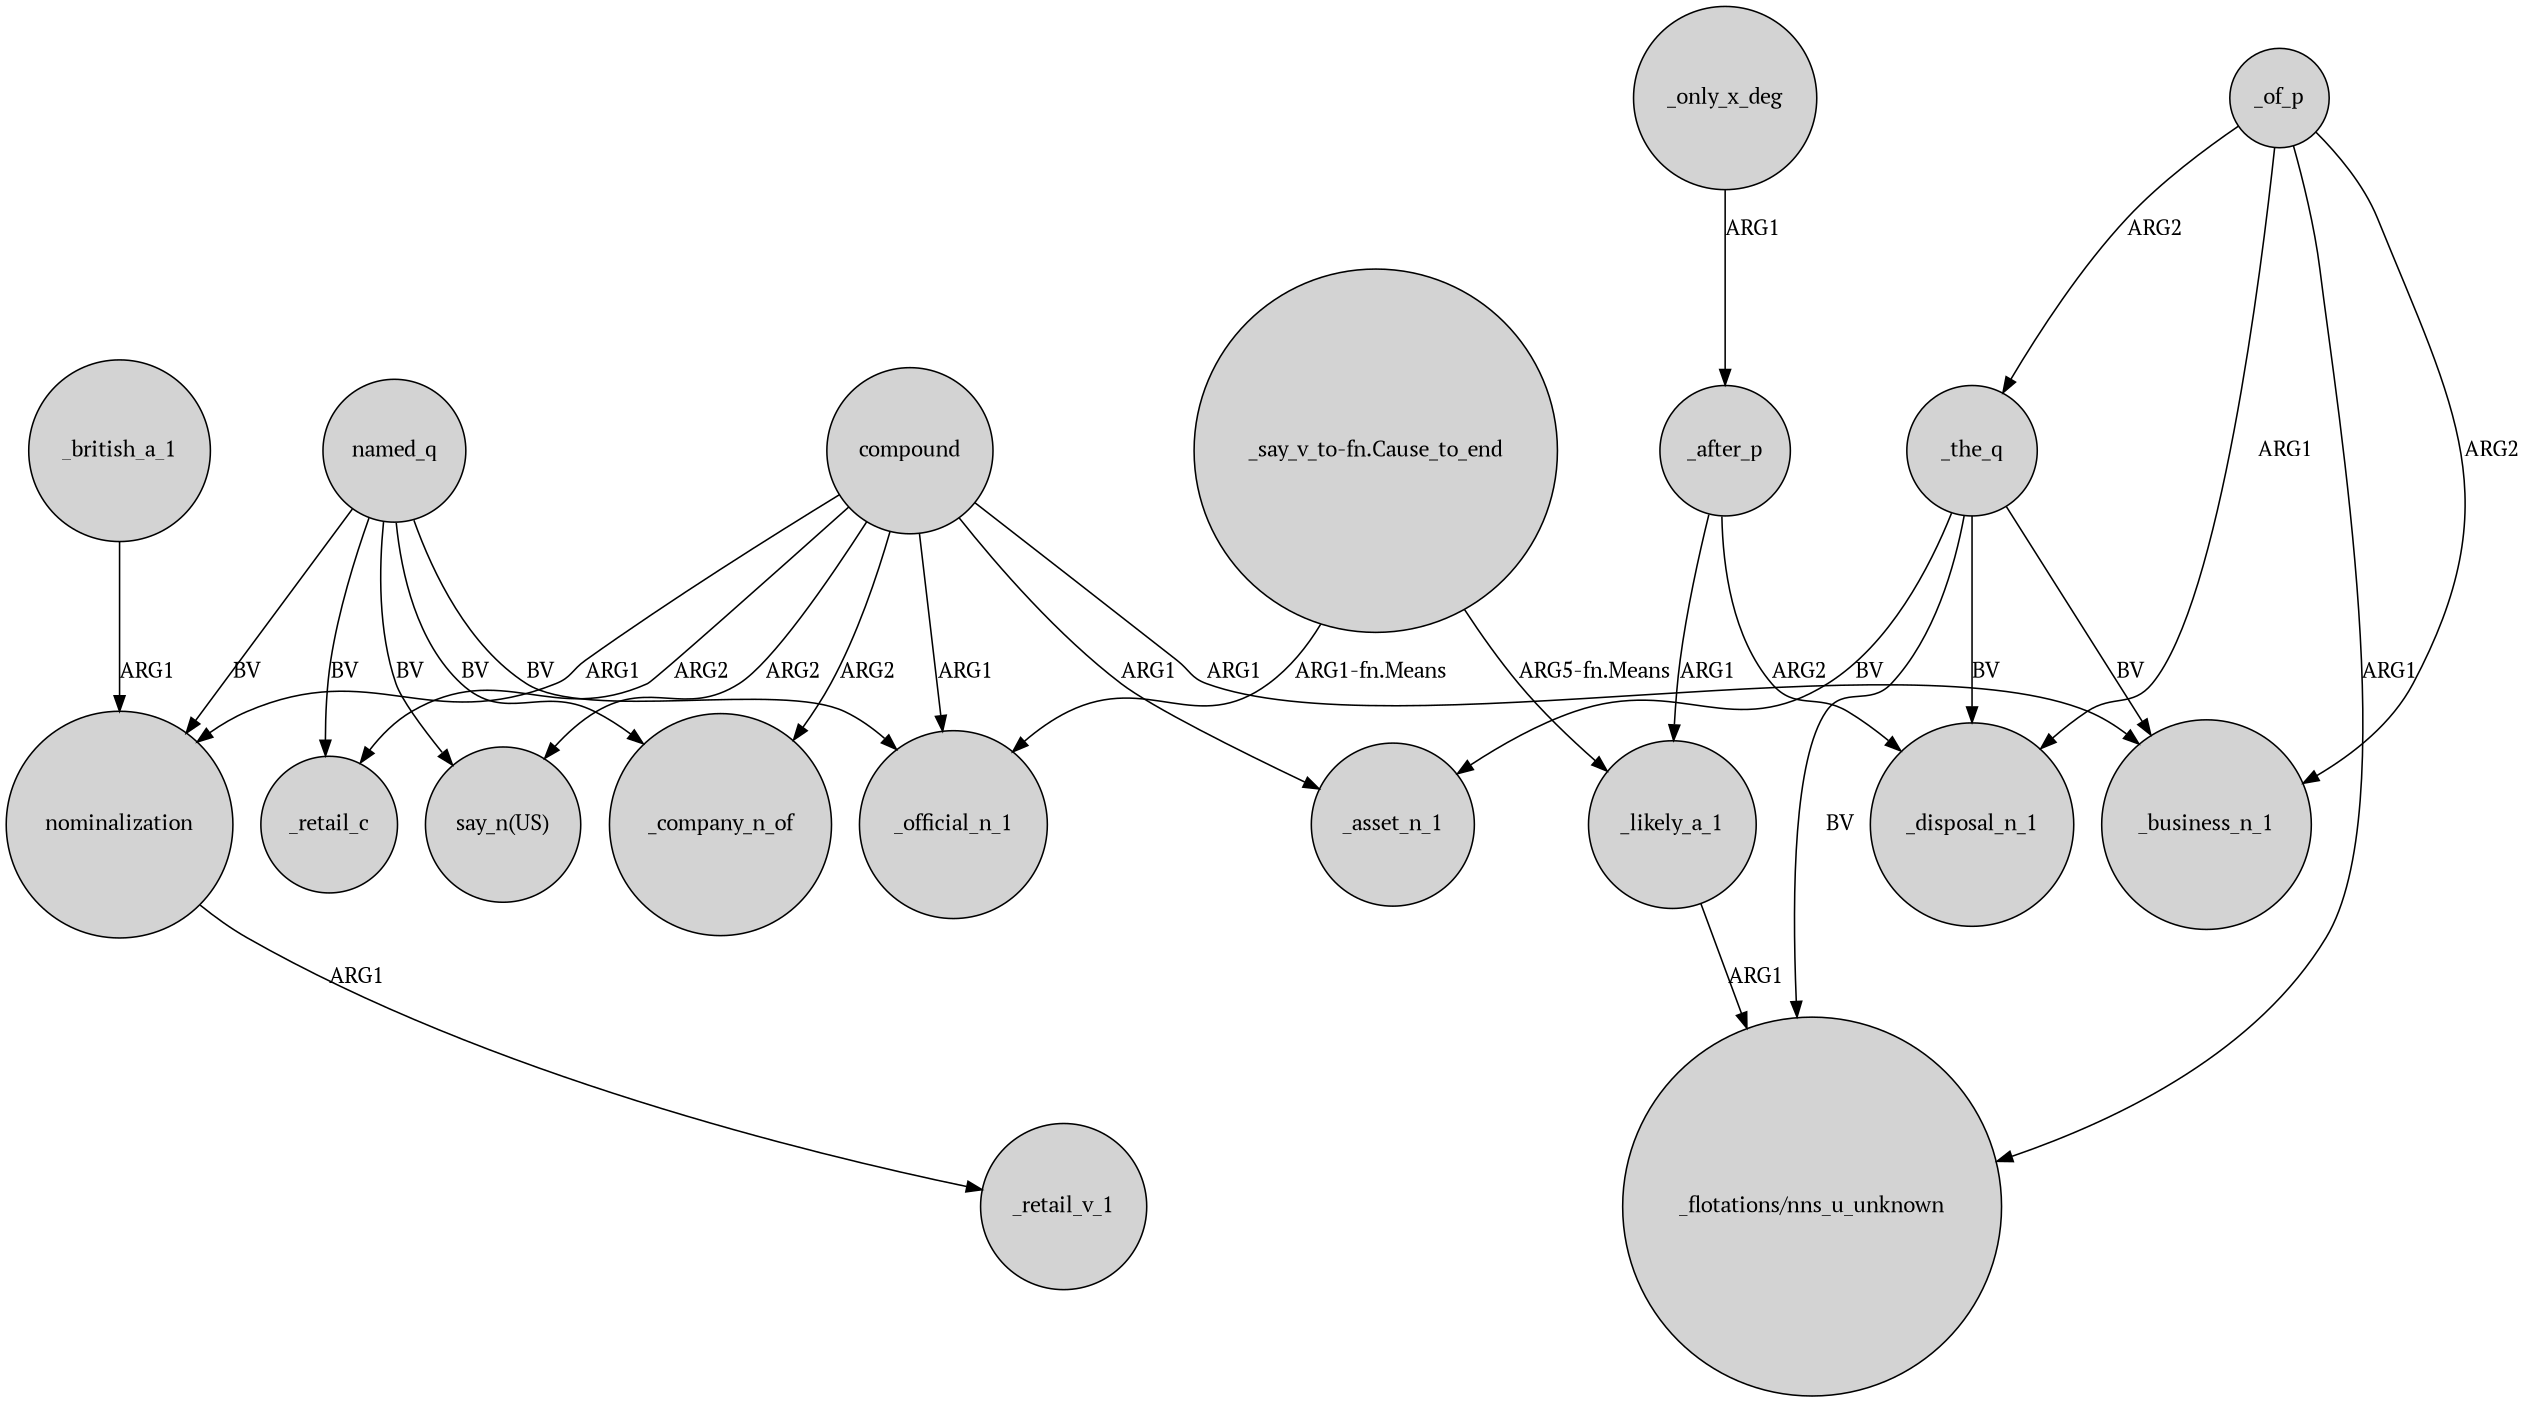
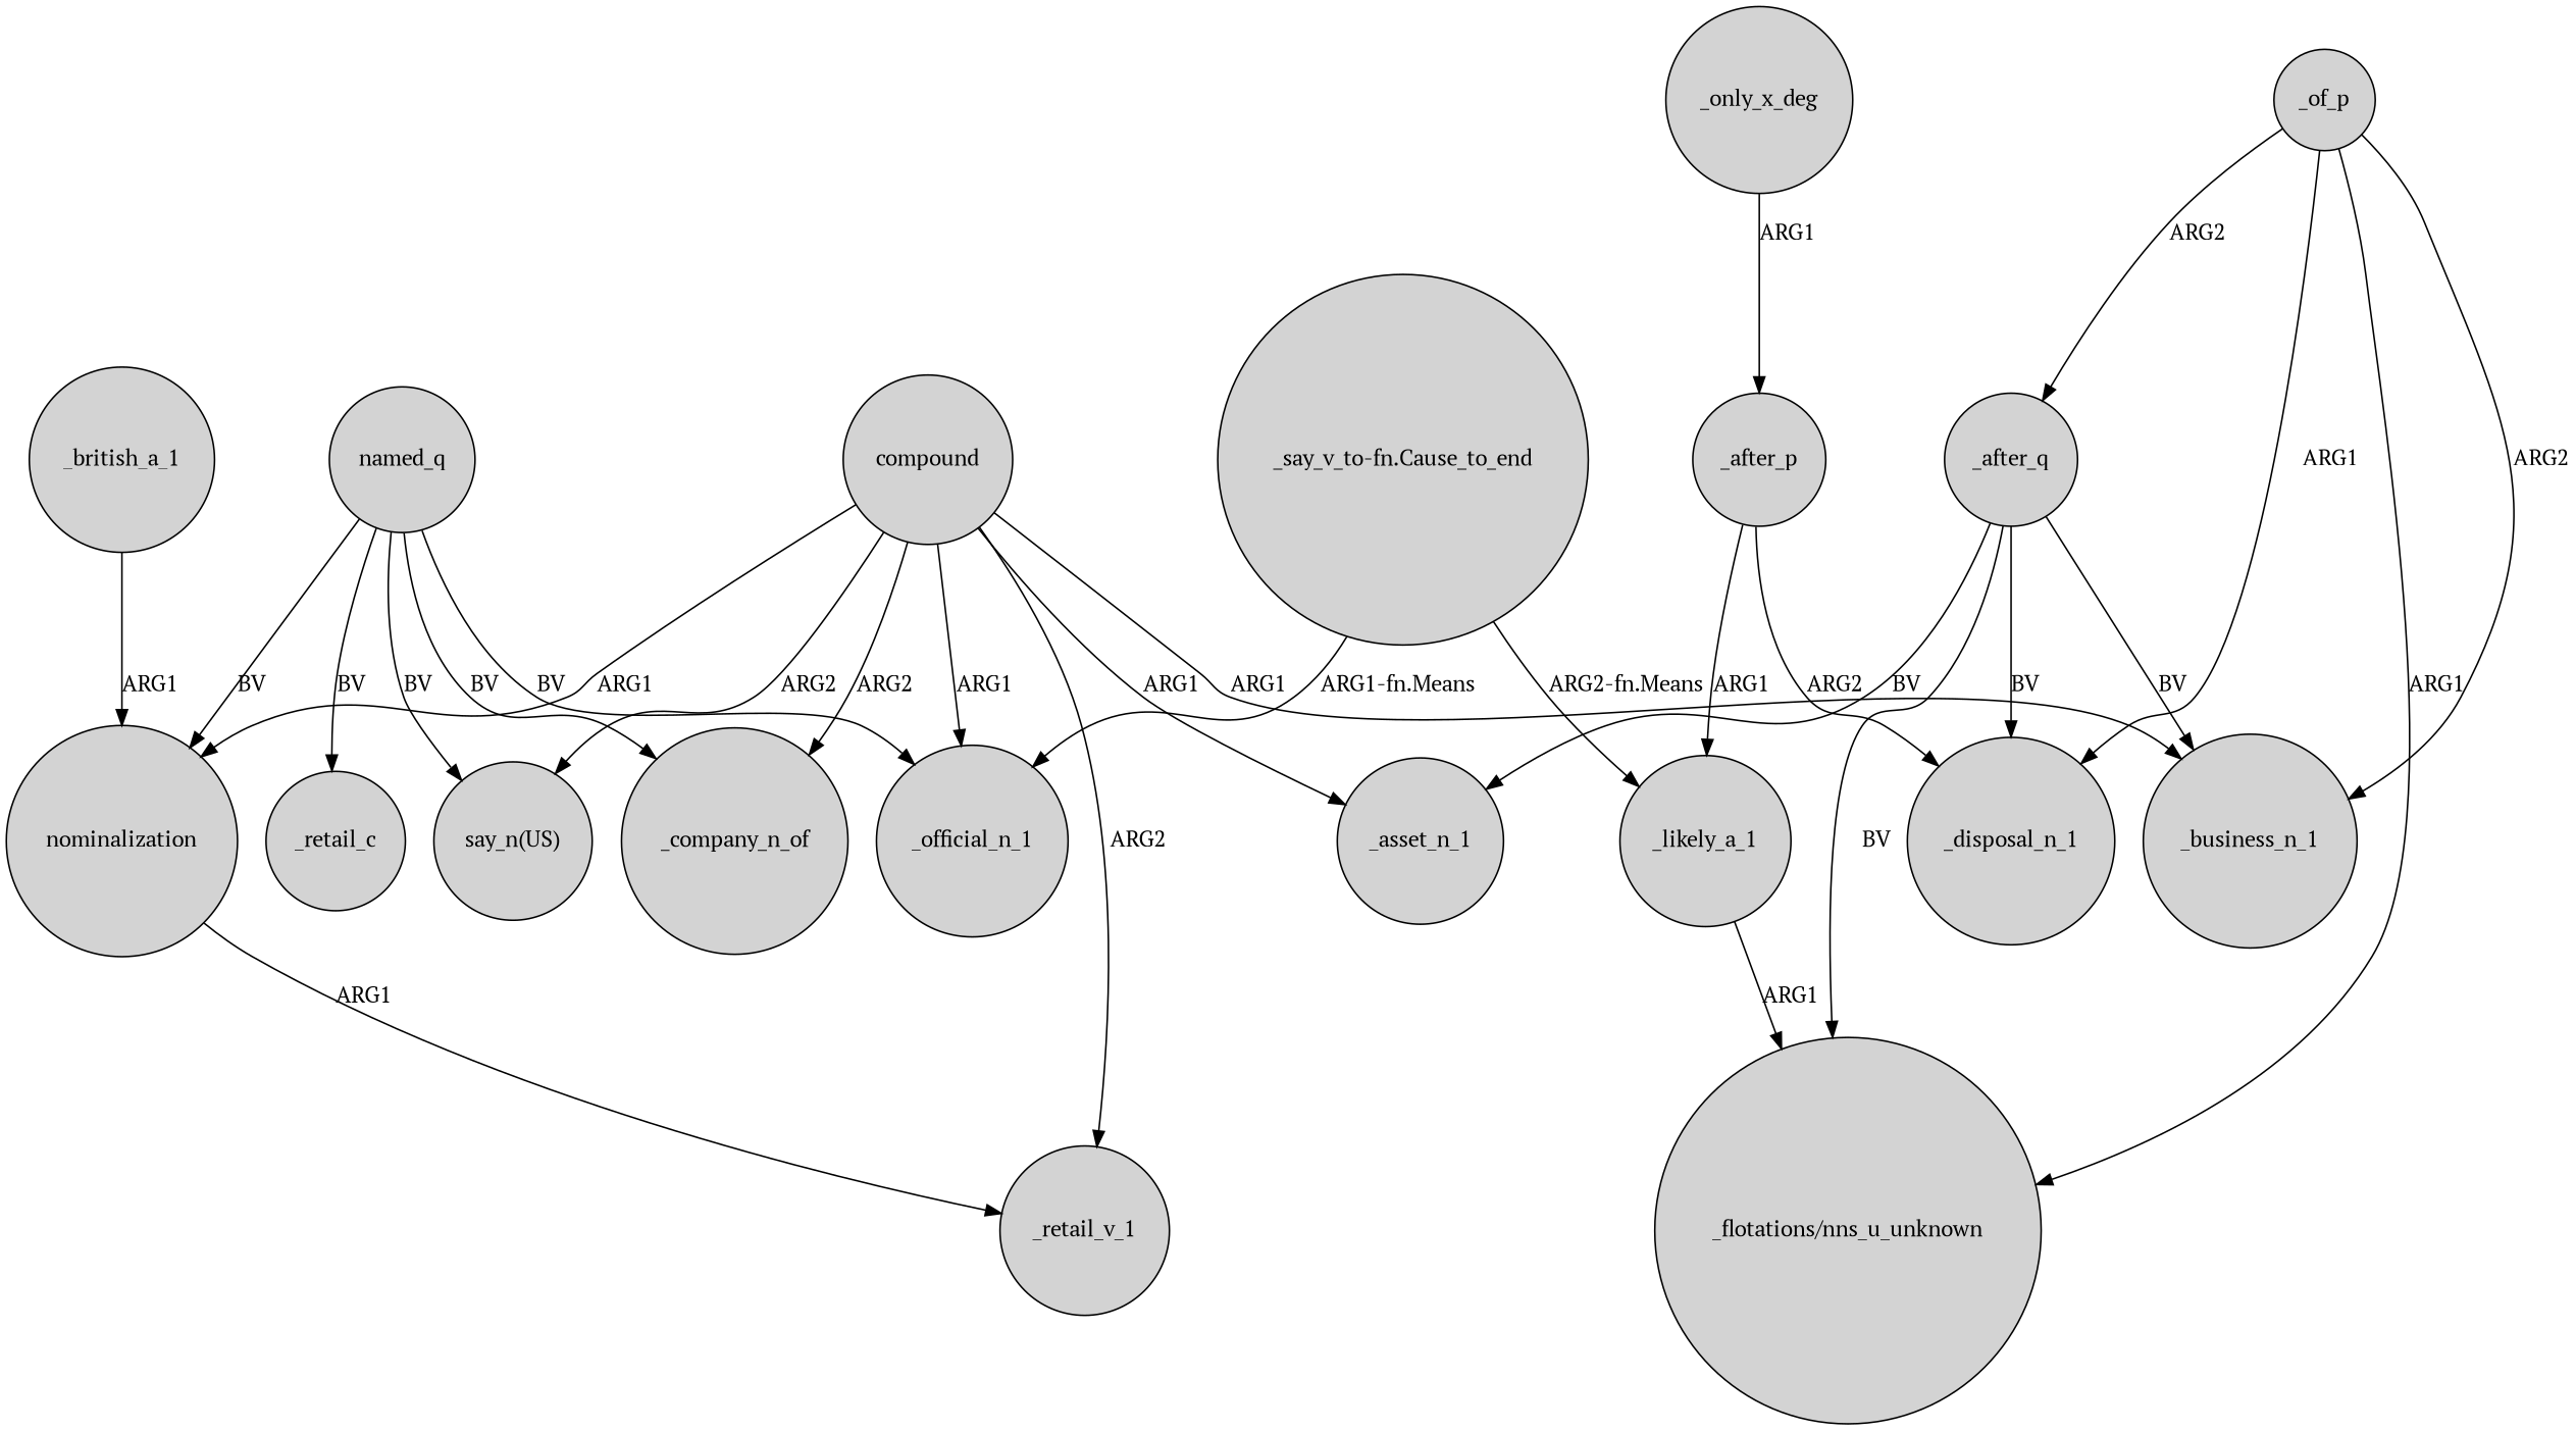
  digraph {
    fontname="PT Serif"
    node [fontname="PT Serif" shape=circle style=filled]
    edge [fontname="PT Serif"]
-   _the_q
+   _the_q [label=_after_q]
    _asset_n_1
    _disposal_n_1
    _business_n_1
    "_flotations/nns_u_unknown"
    nominalization
    _retail_v_1
    "_say_v_to-fn.Cause_to_end"
    _official_n_1
    _likely_a_1
    n11 [label=named_q]
    n12 [label=_retail_c]
    _company_n_of
    n14 [label="say_n(US)"]
    _after_p
    _of_p
    compound
    _only_x_deg
    _british_a_1
    _the_q -> _asset_n_1 [label=BV]
    _the_q -> _disposal_n_1 [label=BV]
    _the_q -> _business_n_1 [label=BV]
    _the_q -> "_flotations/nns_u_unknown" [label=BV]
    nominalization -> _retail_v_1 [label=ARG1]
    "_say_v_to-fn.Cause_to_end" -> _official_n_1 [label="ARG1-fn.Means"]
-   "_say_v_to-fn.Cause_to_end" -> _likely_a_1 [label="ARG5-fn.Means"]
+   "_say_v_to-fn.Cause_to_end" -> _likely_a_1 [label="ARG2-fn.Means"]
    _likely_a_1 -> "_flotations/nns_u_unknown" [label=ARG1]
    n11 -> nominalization [label=BV]
    n11 -> _official_n_1 [label=BV]
    n11 -> n12 [label=BV]
    n11 -> _company_n_of [label=BV]
    n11 -> n14 [label=BV]
    _after_p -> _disposal_n_1 [label=ARG2]
    _after_p -> _likely_a_1 [label=ARG1]
    _of_p -> _the_q [label=ARG2]
    _of_p -> _disposal_n_1 [label=ARG1]
    _of_p -> _business_n_1 [label=ARG2]
    _of_p -> "_flotations/nns_u_unknown" [label=ARG1]
    compound -> _asset_n_1 [label=ARG1]
    compound -> _business_n_1 [label=ARG1]
    compound -> nominalization [label=ARG1]
    compound -> _official_n_1 [label=ARG1]
-   compound -> n12 [label=ARG2]
+   compound -> _retail_v_1 [label=ARG2]
    compound -> _company_n_of [label=ARG2]
    compound -> n14 [label=ARG2]
    _only_x_deg -> _after_p [label=ARG1]
    _british_a_1 -> nominalization [label=ARG1]
  }
